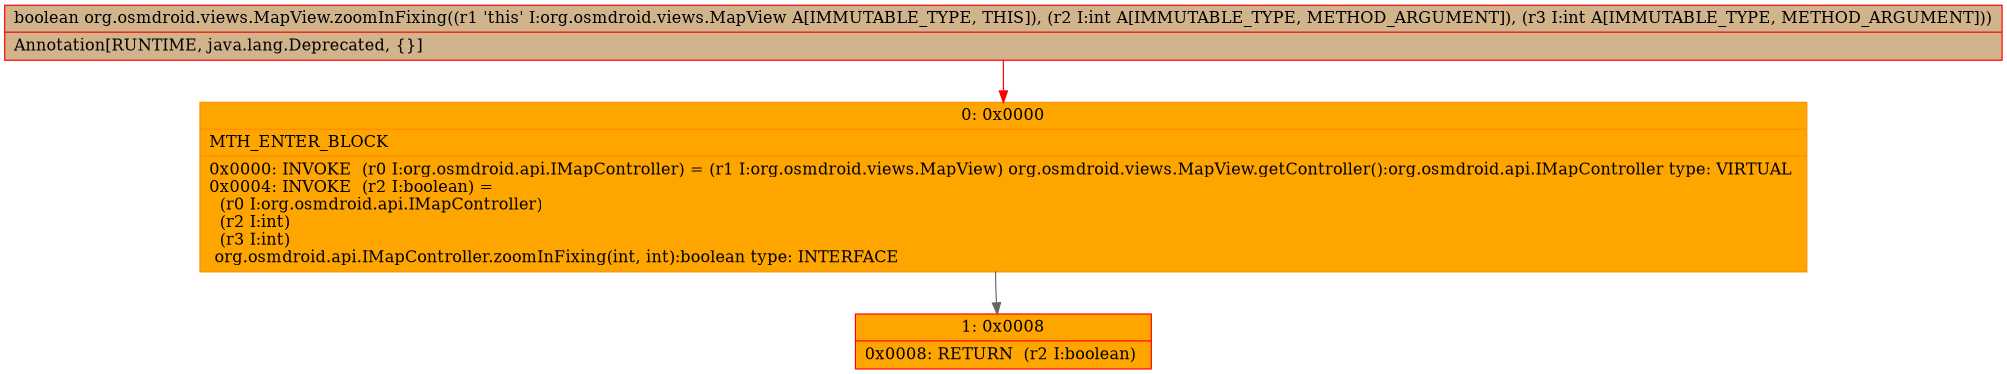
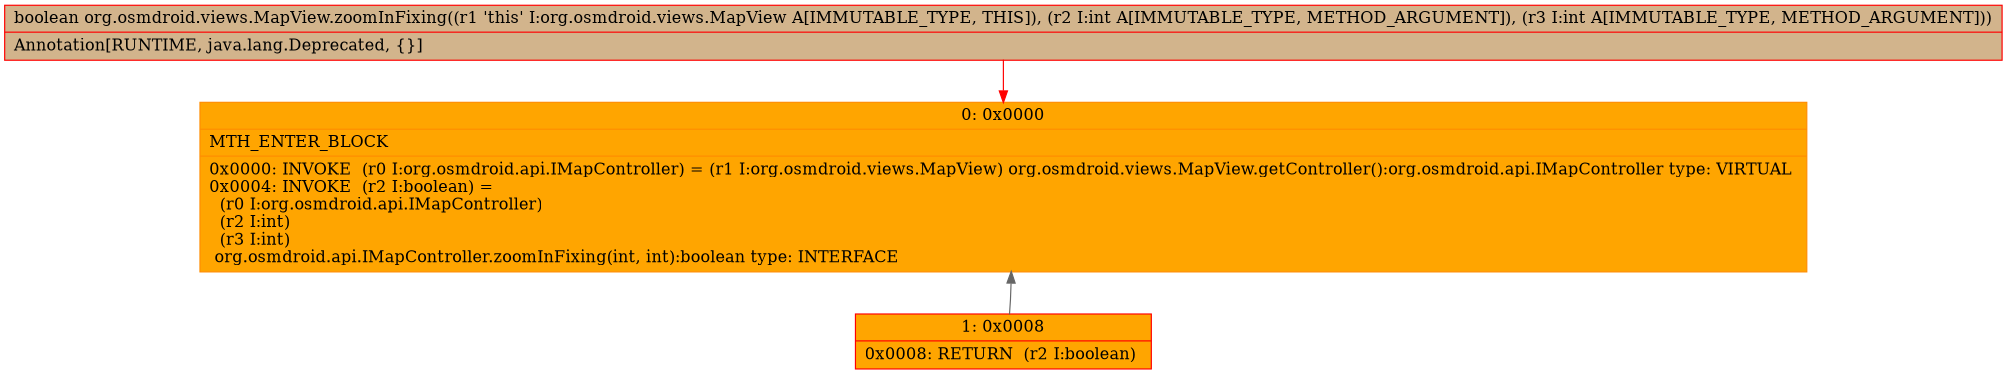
  digraph {
    node [shape=record style=filled fillcolor=orange color=red]
    n1 [label="{0\:\ 0x0000|MTH_ENTER_BLOCK\l|0x0000: INVOKE  (r0 I:org.osmdroid.api.IMapController) = (r1 I:org.osmdroid.views.MapView) org.osmdroid.views.MapView.getController():org.osmdroid.api.IMapController type: VIRTUAL \l0x0004: INVOKE  (r2 I:boolean) = \l  (r0 I:org.osmdroid.api.IMapController)\l  (r2 I:int)\l  (r3 I:int)\l org.osmdroid.api.IMapController.zoomInFixing(int, int):boolean type: INTERFACE \l}" color=darkorange]
    n2 [label="{1\:\ 0x0008|0x0008: RETURN  (r2 I:boolean) \l}"]
    n3 [label="{boolean org.osmdroid.views.MapView.zoomInFixing((r1 'this' I:org.osmdroid.views.MapView A[IMMUTABLE_TYPE, THIS]), (r2 I:int A[IMMUTABLE_TYPE, METHOD_ARGUMENT]), (r3 I:int A[IMMUTABLE_TYPE, METHOD_ARGUMENT]))  | Annotation[RUNTIME, java.lang.Deprecated, \{\}]\l}" fillcolor=tan]
-   n1 -> n2 [color=gray40]
+   n2 -> n1 [color=gray40]
    n3 -> n1 [color=red]
  }
